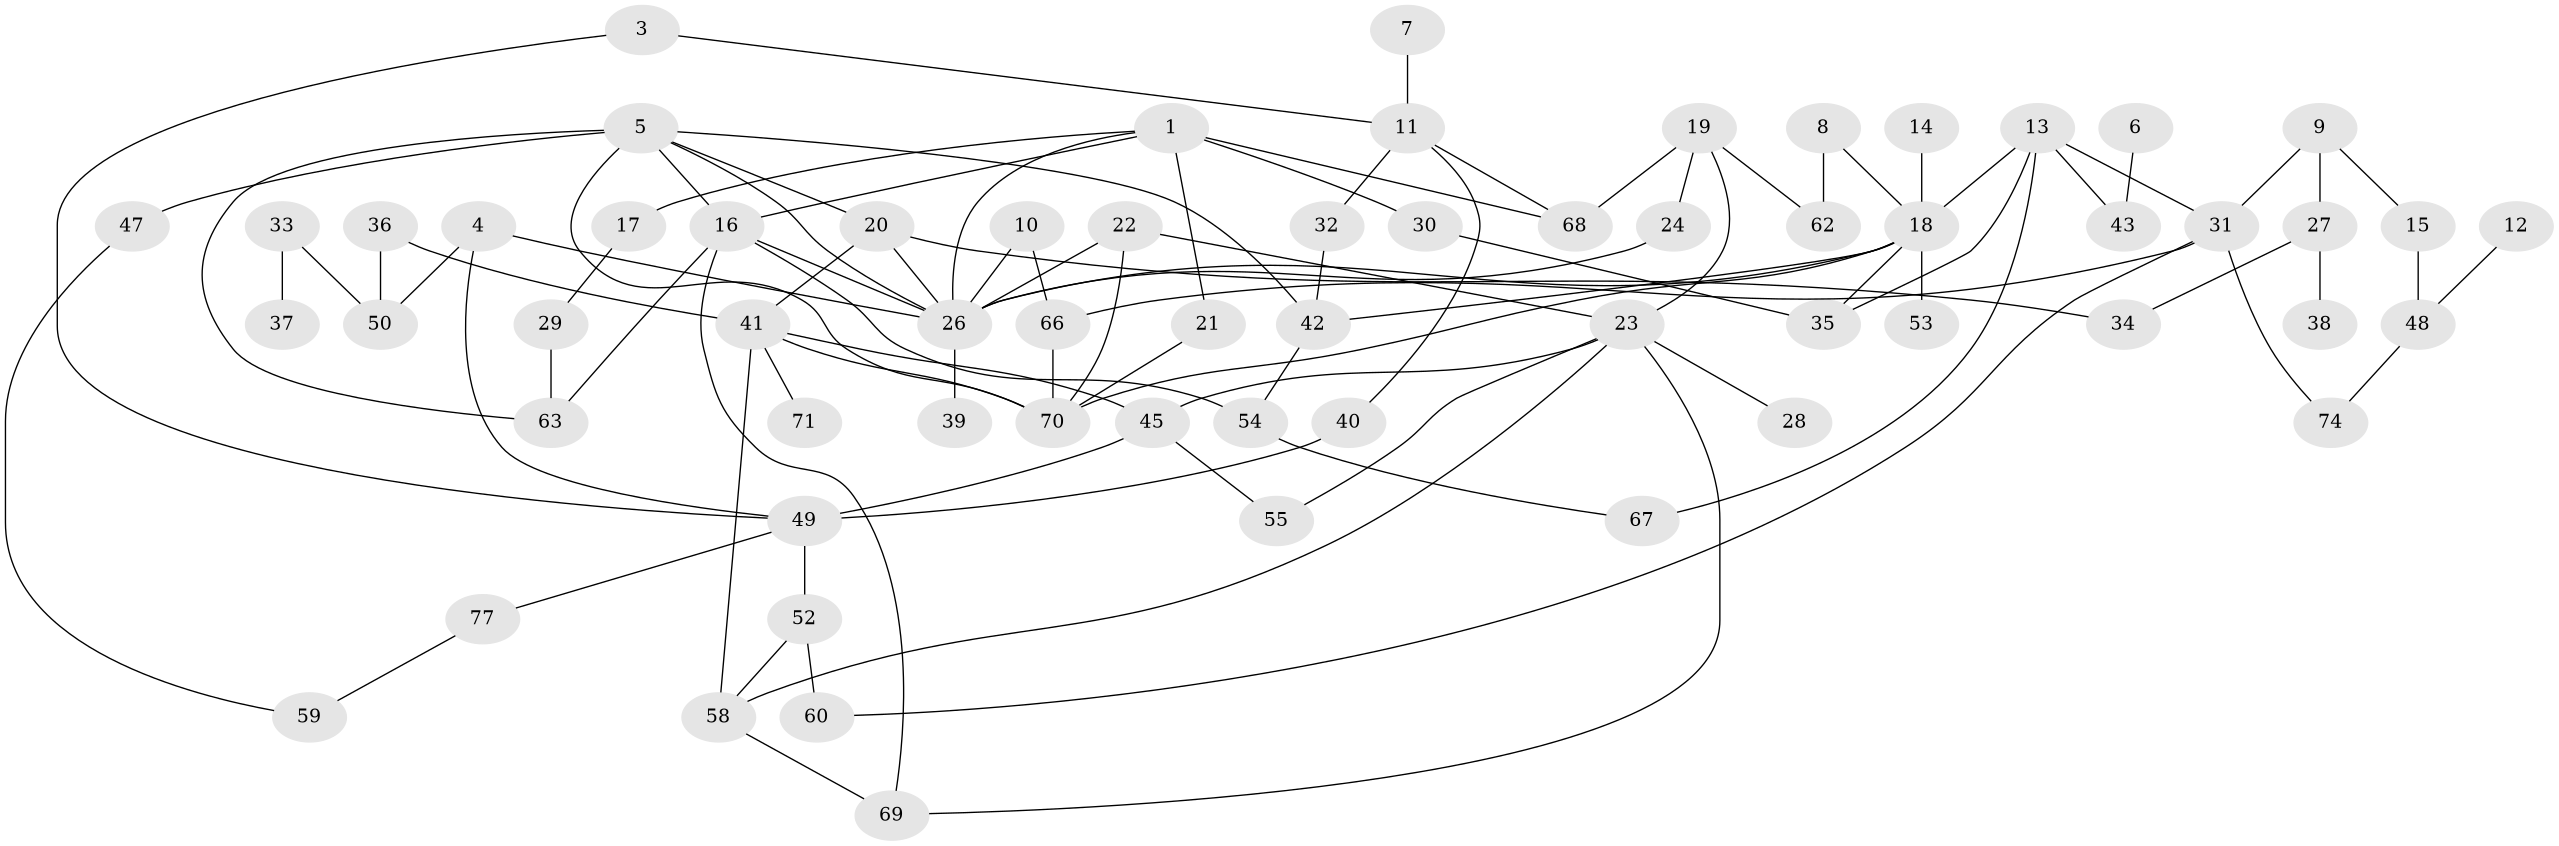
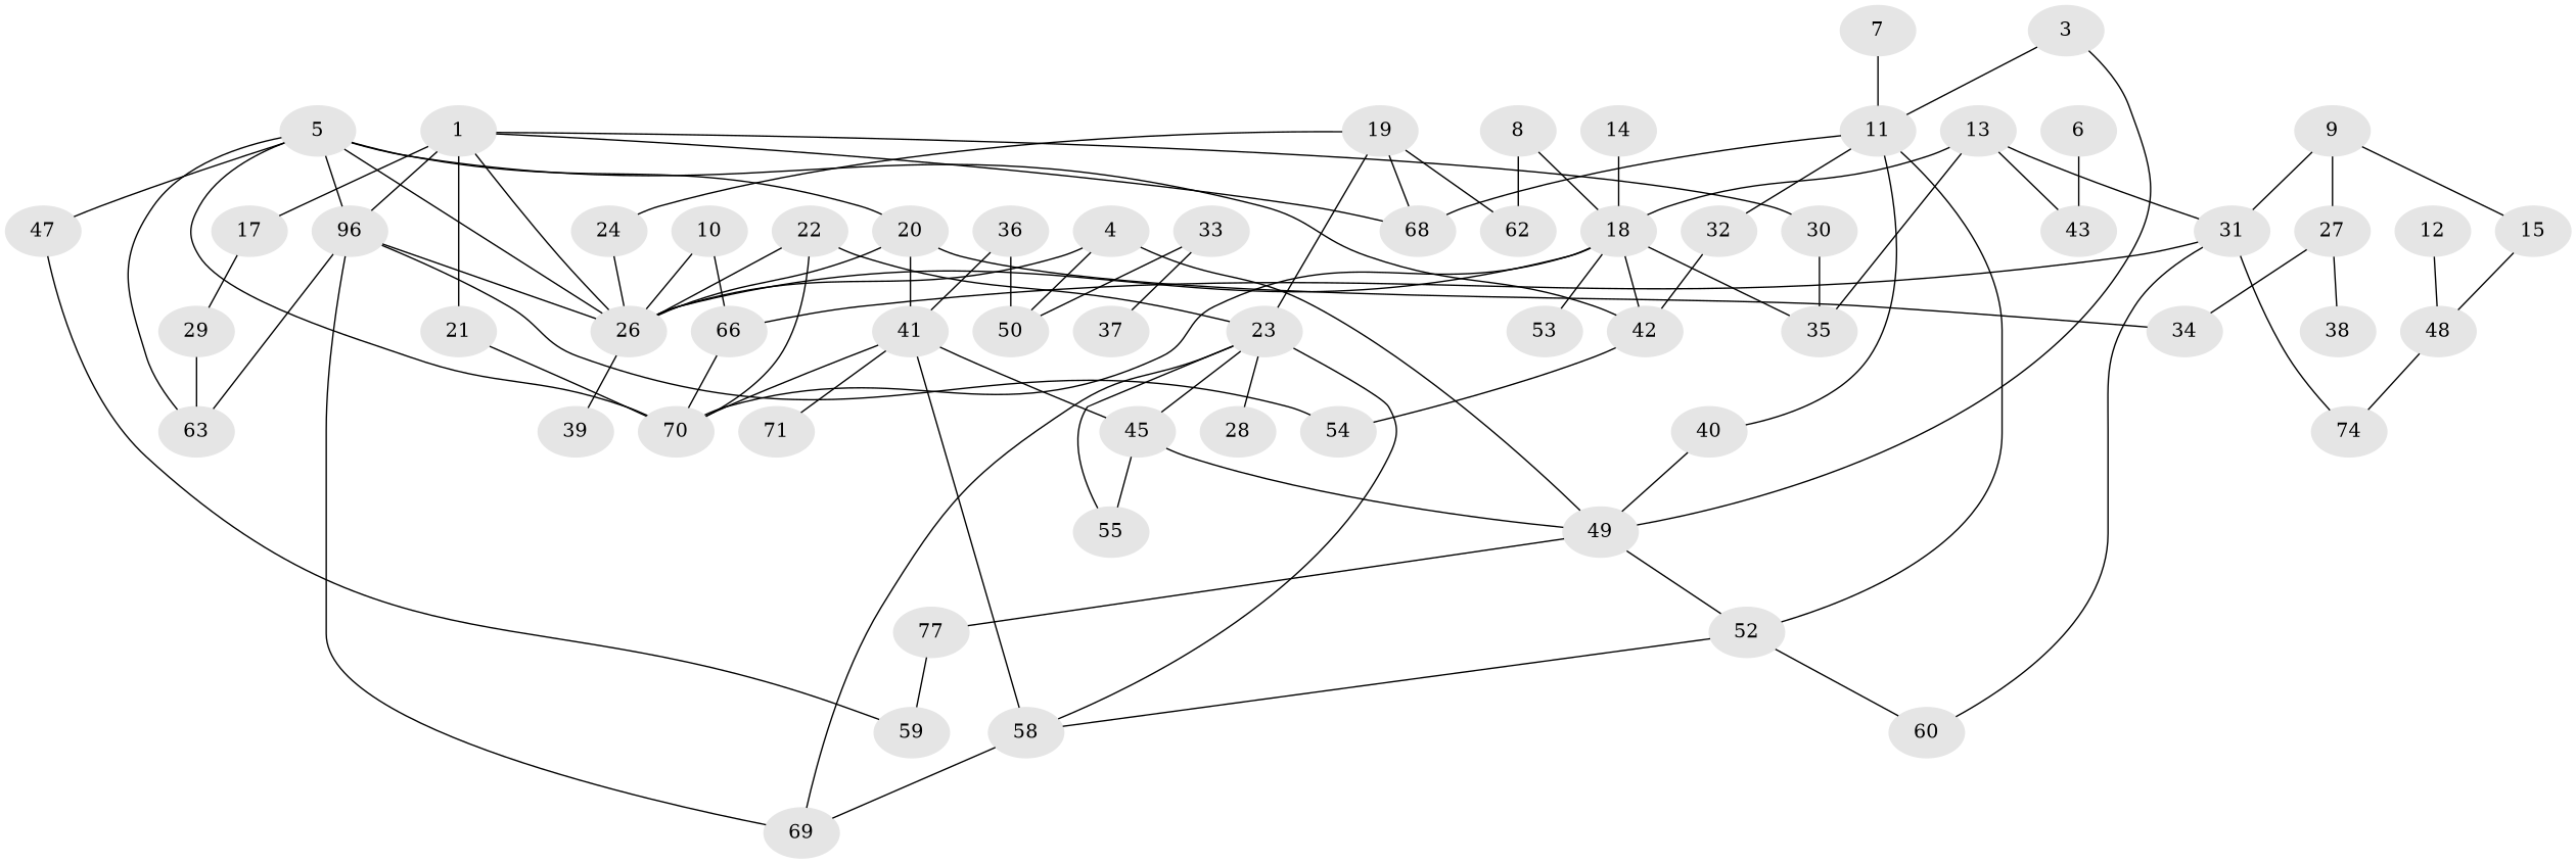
  graph {
    node [color=gray90 style=filled]
    edge [weight=1.0]
    1
-   16
+   16 [label=96]
    17
    21
    26
    30
    68
    63
    54
    69
    29
    70
    39
    35
    3
    11
    49
    32
    40
    52
    n21 [label=77]
    4
    50
    5
    20
    42
    47
    34
    41
    59
    6
    43
    7
    8
    18
    62
    53
    9
    15
    27
    31
    48
    38
    66
    60
    74
    10
    58
    12
    13
-   67
    14
    19
    23
    24
    28
    45
    55
    71
    22
    33
    37
    36
    1 -- 16
    1 -- 17
    1 -- 21
    1 -- 26
    1 -- 30
    1 -- 68
    16 -- 26
    16 -- 63
    16 -- 54 [weight=2.0]
    16 -- 69
    17 -- 29
    21 -- 70
    26 -- 39
    30 -- 35
-   54 -- 67
    29 -- 63
    3 -- 11
    3 -- 49
    11 -- 68
    11 -- 32
    11 -- 40
+   11 -- 52
    49 -- 52
    49 -- n21
    32 -- 42
    40 -- 49
    52 -- 60
    52 -- 58
    n21 -- 59
    4 -- 26
    4 -- 49
    4 -- 50
    5 -- 16
    5 -- 26
    5 -- 63
    5 -- 70 [weight=2.0]
    5 -- 20 [weight=2.0]
    5 -- 42
    5 -- 47 [weight=2.0]
    20 -- 26
    20 -- 34 [weight=2.0]
    20 -- 41
    42 -- 54
    47 -- 59
    41 -- 70
    41 -- 58
    41 -- 45
    41 -- 71
    6 -- 43
    7 -- 11
    8 -- 18
    8 -- 62
    18 -- 26 [weight=2.0]
    18 -- 70
    18 -- 35
    18 -- 42
    18 -- 53
    9 -- 15
    9 -- 27
    9 -- 31
    15 -- 48
    27 -- 34
    27 -- 38
    31 -- 66
    31 -- 60
    31 -- 74
    48 -- 74
    66 -- 70
    10 -- 26
    10 -- 66
    58 -- 69
    12 -- 48
    13 -- 35
    13 -- 43
    13 -- 18
    13 -- 31
-   13 -- 67
    14 -- 18
    19 -- 68
    19 -- 62
    19 -- 23
    19 -- 24
    23 -- 69
    23 -- 58
    23 -- 28
    23 -- 45
    23 -- 55
    24 -- 26
    45 -- 49
    45 -- 55
    22 -- 26
    22 -- 70
    22 -- 23
    33 -- 50
    33 -- 37
    36 -- 50
    36 -- 41
  }
